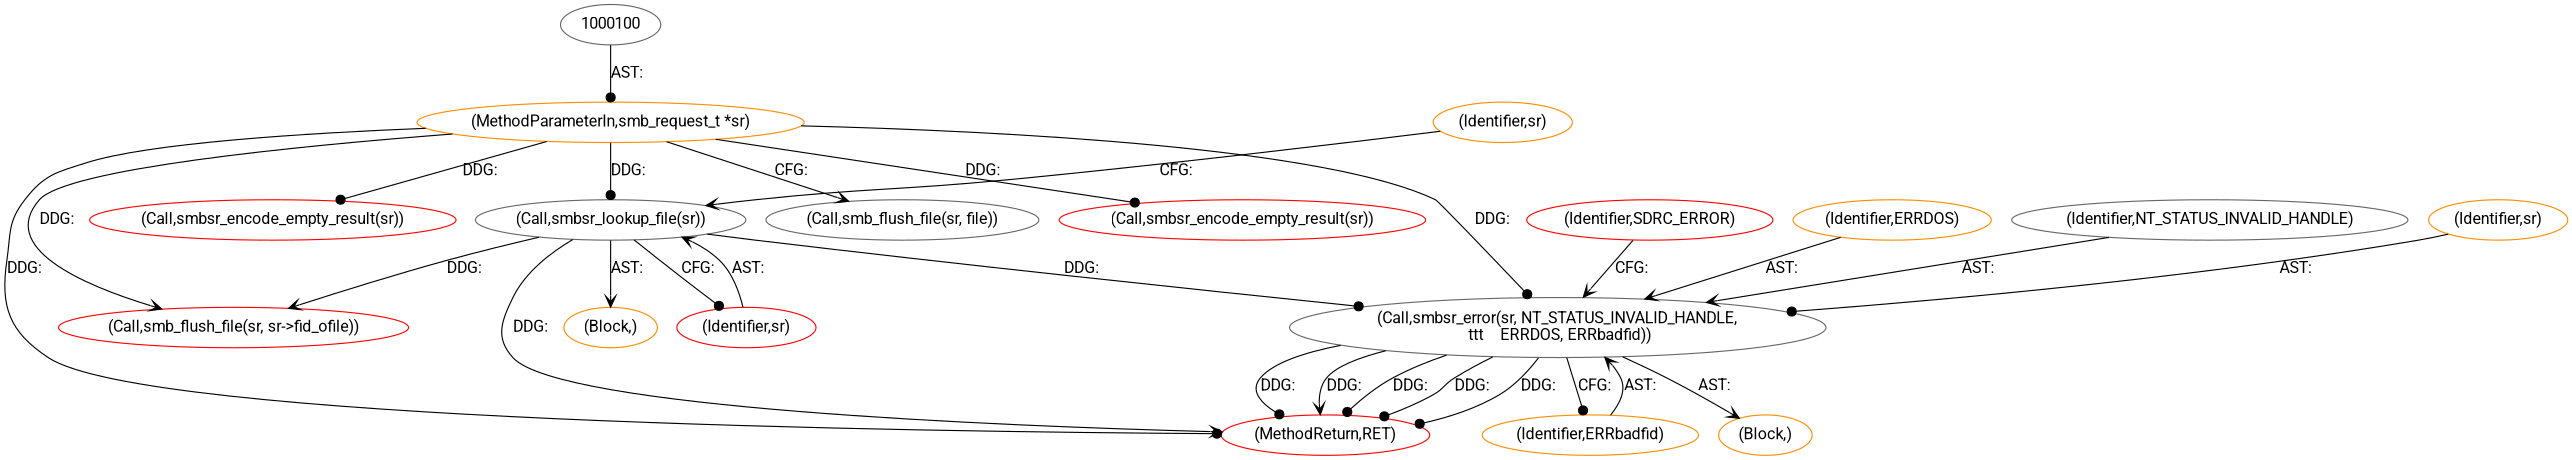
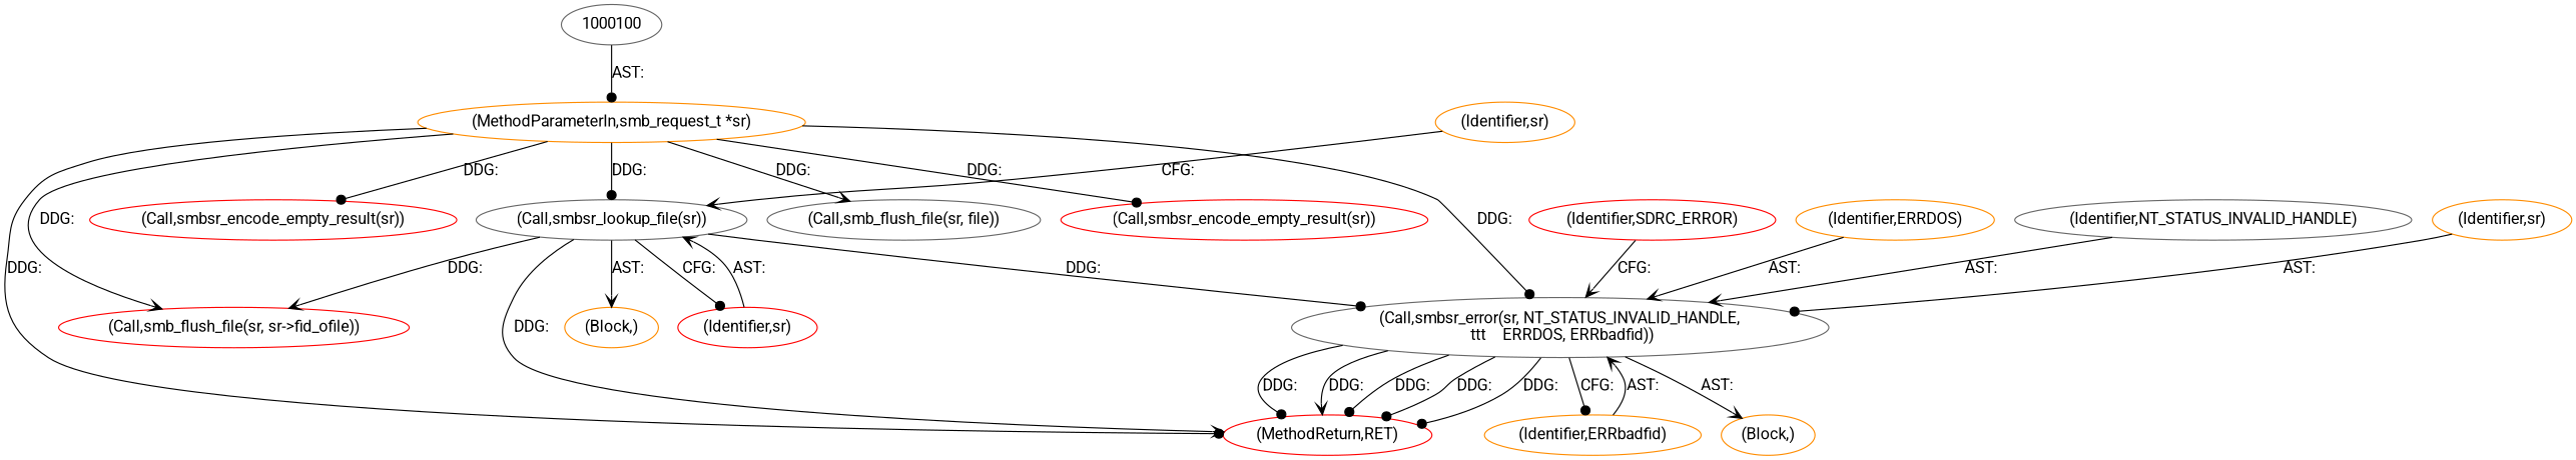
  digraph {
    fontname=Roboto
    node [color=darkorange fontname=Roboto]
    edge [arrowhead=dot fontname=Roboto]
    n1 [color=gray40 label="(Call,smbsr_error(sr, NT_STATUS_INVALID_HANDLE,\n \t\t\t    ERRDOS, ERRbadfid))"]
    n2 [label="(Block,)"]
    n3 [color=red label="(MethodReturn,RET)"]
    n4 [label="(Identifier,ERRbadfid)"]
    n5 [color=gray40 label="(Call,smbsr_lookup_file(sr))"]
    n6 [color=red label="(Call,smb_flush_file(sr, sr->fid_ofile))"]
    n7 [label="(Block,)"]
    n8 [color=red label="(Identifier,sr)"]
    n9 [label="(MethodParameterIn,smb_request_t *sr)"]
    n10 [color=red label="(Call,smbsr_encode_empty_result(sr))"]
    n11 [color=gray40 label="(Call,smb_flush_file(sr, file))"]
    n12 [color=red label="(Call,smbsr_encode_empty_result(sr))"]
    1000100 [color=gray40]
    n14 [label="(Identifier,sr)"]
    n15 [color=red label="(Identifier,SDRC_ERROR)"]
    n16 [label="(Identifier,ERRDOS)"]
    n17 [color=gray40 label="(Identifier,NT_STATUS_INVALID_HANDLE)"]
    n18 [label="(Identifier,sr)"]
    n1 -> n2 [arrowhead=vee label="AST: "]
    n1 -> n3 [label="DDG: "]
    n1 -> n3 [label="DDG: "]
    n1 -> n3 [arrowhead=vee label="DDG: "]
    n1 -> n3 [label="DDG: "]
    n1 -> n3 [label="DDG: "]
    n1 -> n4 [label="CFG: "]
    n4 -> n1 [arrowhead=vee label="AST: "]
    n5 -> n1 [label="DDG: "]
    n5 -> n3 [arrowhead=vee label="DDG: "]
    n5 -> n6 [arrowhead=vee label="DDG: "]
    n5 -> n7 [arrowhead=vee label="AST: "]
    n5 -> n8 [label="CFG: "]
    n8 -> n5 [arrowhead=vee label="AST: "]
    n9 -> n1 [label="DDG: "]
    n9 -> n3 [label="DDG: "]
    n9 -> n5 [label="DDG: "]
    n9 -> n6 [arrowhead=vee label="DDG: "]
    n9 -> n10 [label="DDG: "]
-   n9 -> n11 [arrowhead=vee label="CFG: "]
+   n9 -> n11 [arrowhead=vee label="DDG: "]
    n9 -> n12 [label="DDG: "]
    1000100 -> n9 [label="AST: "]
    n14 -> n5 [arrowhead=vee label="CFG: "]
    n15 -> n1 [arrowhead=vee label="CFG: "]
    n16 -> n1 [arrowhead=vee label="AST: "]
    n17 -> n1 [arrowhead=vee label="AST: "]
    n18 -> n1 [label="AST: "]
  }
